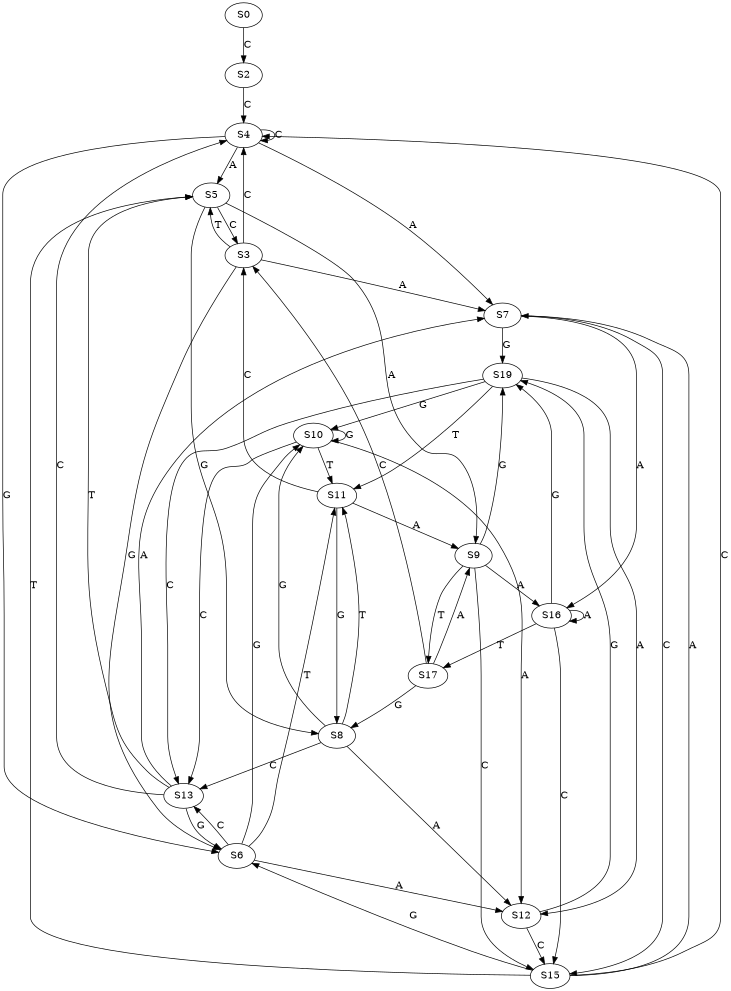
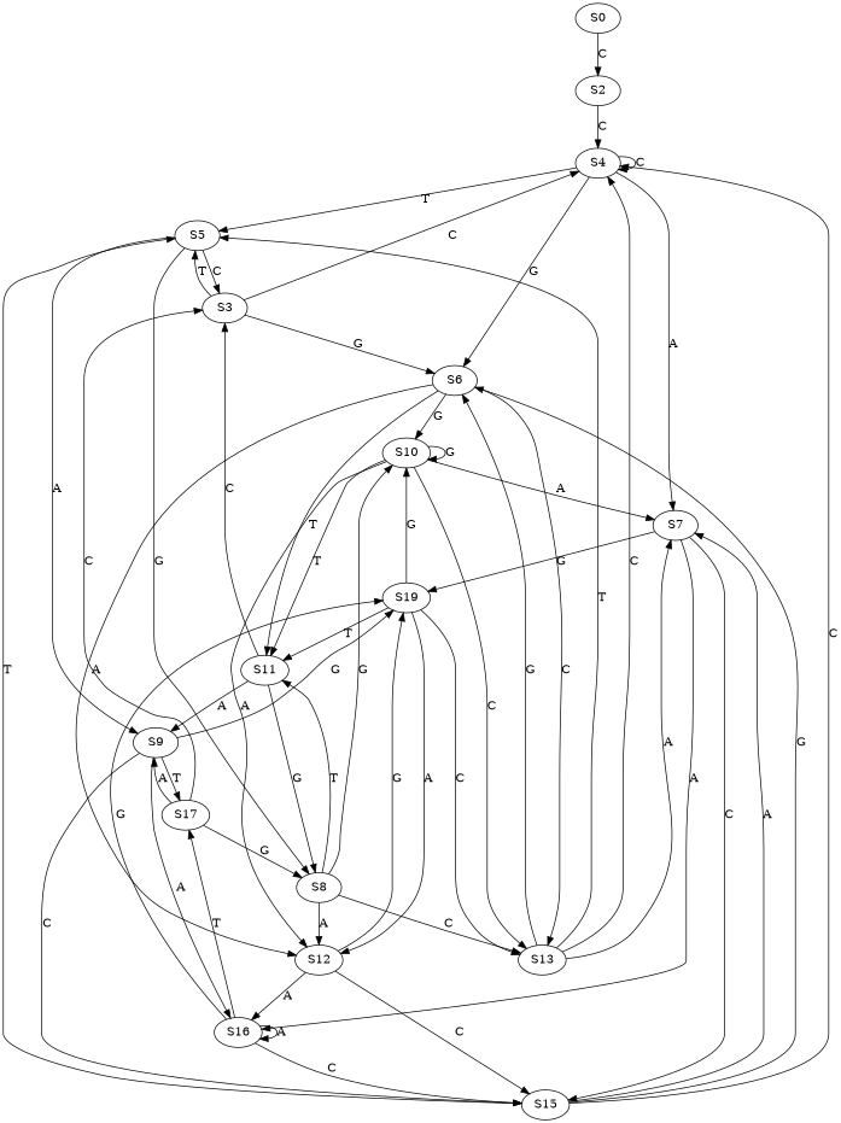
  strict digraph {
    S0
    S2
    S4
    S3
    S5
    S6
    S7
    S8
    S9
    S10
    S11
    S12
    S13
    n14 [label=S19]
    S15
    S16
    S17
    S0 -> S2 [label=C]
    S2 -> S4 [label=C]
    S4 -> S4 [label=C]
-   S4 -> S5 [label=A]
+   S4 -> S5 [label=T]
    S4 -> S6 [label=G]
    S4 -> S7 [label=A]
    S3 -> S4 [label=C]
    S3 -> S5 [label=T]
    S3 -> S6 [label=G]
-   S3 -> S7 [label=A]
+   S10 -> S7 [label=A]
    S5 -> S3 [label=C]
    S5 -> S8 [label=G]
    S5 -> S9 [label=A]
    S6 -> S10 [label=G]
    S6 -> S11 [label=T]
    S6 -> S12 [label=A]
    S6 -> S13 [label=C]
    S7 -> n14 [label=G]
    S7 -> S15 [label=C]
    S7 -> S16 [label=A]
    S8 -> S10 [label=G]
    S8 -> S11 [label=T]
    S8 -> S12 [label=A]
    S8 -> S13 [label=C]
    S9 -> n14 [label=G]
    S9 -> S15 [label=C]
    S9 -> S16 [label=A]
    S9 -> S17 [label=T]
    S10 -> S10 [label=G]
    S10 -> S11 [label=T]
    S10 -> S12 [label=A]
    S10 -> S13 [label=C]
    S11 -> S3 [label=C]
    S11 -> S8 [label=G]
    S11 -> S9 [label=A]
    S12 -> n14 [label=G]
    S12 -> S15 [label=C]
+   S12 -> S16 [label=A]
    S13 -> S4 [label=C]
    S13 -> S5 [label=T]
    S13 -> S6 [label=G]
    S13 -> S7 [label=A]
    n14 -> S10 [label=G]
    n14 -> S11 [label=T]
    n14 -> S12 [label=A]
    n14 -> S13 [label=C]
    S15 -> S4 [label=C]
    S15 -> S5 [label=T]
    S15 -> S6 [label=G]
    S15 -> S7 [label=A]
    S16 -> n14 [label=G]
    S16 -> S15 [label=C]
    S16 -> S16 [label=A]
    S16 -> S17 [label=T]
    S17 -> S3 [label=C]
    S17 -> S8 [label=G]
    S17 -> S9 [label=A]
  }
